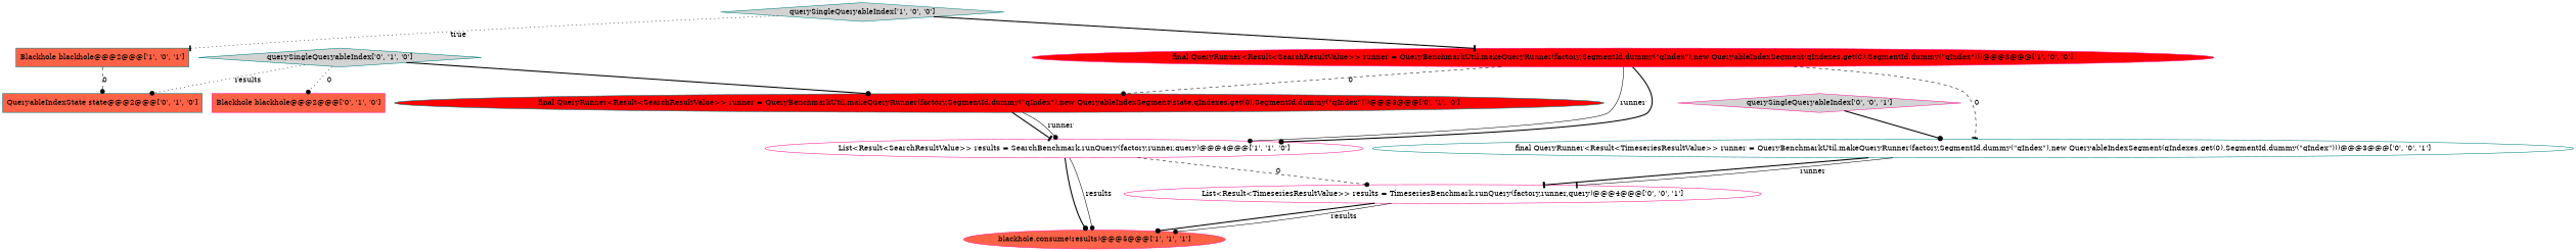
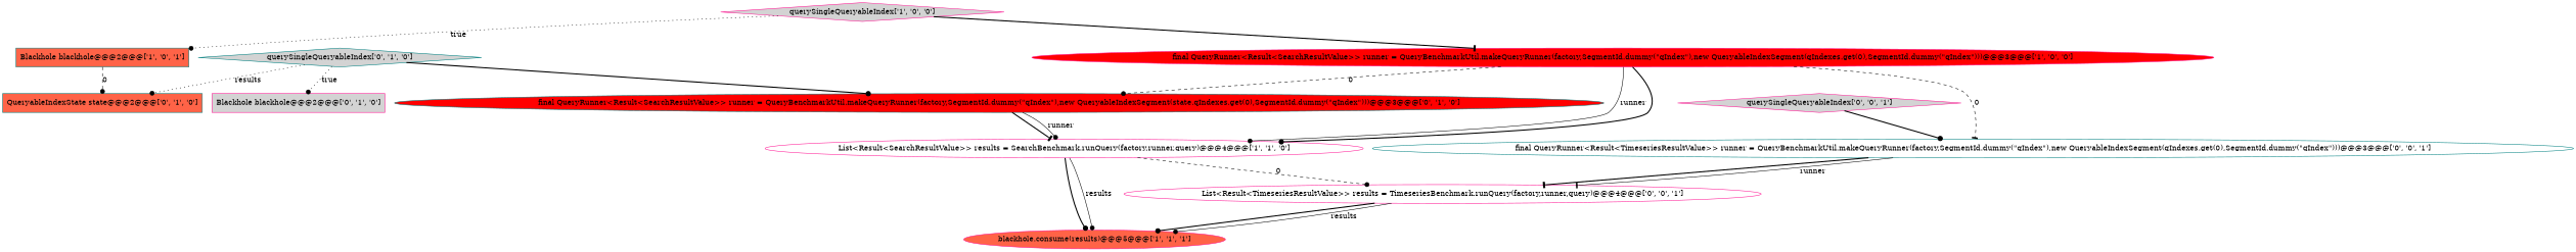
  digraph {
    node [color=teal fillcolor=tomato shape=ellipse style=filled]
    edge [arrowhead=dot style=bold]
    n1 [label="QueryableIndexState state@@@2@@@['0', '1', '0']" shape=box]
    n2 [color=deeppink fillcolor=white label="List<Result<SearchResultValue>> results = SearchBenchmark.runQuery(factory,runner,query)@@@4@@@['1', '1', '0']"]
    n3 [color=deeppink fillcolor=white label="List<Result<TimeseriesResultValue>> results = TimeseriesBenchmark.runQuery(factory,runner,query)@@@4@@@['0', '0', '1']"]
    n4 [color=deeppink label="blackhole.consume(results)@@@5@@@['1', '1', '1']"]
    n5 [fillcolor=lightgray label="querySingleQueryableIndex['0', '1', '0']" shape=diamond]
-   n6 [color=deeppink label="Blackhole blackhole@@@2@@@['0', '1', '0']" shape=box]
+   n6 [color=deeppink fillcolor=lightgray label="Blackhole blackhole@@@2@@@['0', '1', '0']" shape=box]
    n7 [fillcolor=red label="final QueryRunner<Result<SearchResultValue>> runner = QueryBenchmarkUtil.makeQueryRunner(factory,SegmentId.dummy(\"qIndex\"),new QueryableIndexSegment(state.qIndexes.get(0),SegmentId.dummy(\"qIndex\")))@@@3@@@['0', '1', '0']"]
    n8 [color=deeppink fillcolor=lightgray label="querySingleQueryableIndex['0', '0', '1']" shape=diamond]
    n9 [fillcolor=white label="final QueryRunner<Result<TimeseriesResultValue>> runner = QueryBenchmarkUtil.makeQueryRunner(factory,SegmentId.dummy(\"qIndex\"),new QueryableIndexSegment(qIndexes.get(0),SegmentId.dummy(\"qIndex\")))@@@3@@@['0', '0', '1']"]
    n10 [label="Blackhole blackhole@@@2@@@['1', '0', '1']" shape=box]
    n11 [color=deeppink fillcolor=red label="final QueryRunner<Result<SearchResultValue>> runner = QueryBenchmarkUtil.makeQueryRunner(factory,SegmentId.dummy(\"qIndex\"),new QueryableIndexSegment(qIndexes.get(0),SegmentId.dummy(\"qIndex\")))@@@3@@@['1', '0', '0']"]
-   n12 [fillcolor=lightgray label="querySingleQueryableIndex['1', '0', '0']" shape=diamond]
+   n12 [color=deeppink fillcolor=lightgray label="querySingleQueryableIndex['1', '0', '0']" shape=diamond]
    n2 -> n3 [label=0 style=dashed]
    n2 -> n4
    n2 -> n4 [label=results style=solid]
    n3 -> n4
    n3 -> n4 [label=results style=solid]
    n5 -> n1 [label=results style=dotted]
-   n5 -> n6 [label=0 style=dotted]
+   n5 -> n6 [label=true style=dotted]
    n5 -> n7
    n7 -> n2 [arrowhead=tee]
    n7 -> n2 [label=runner style=solid]
    n8 -> n9
    n9 -> n3 [arrowhead=tee]
    n9 -> n3 [arrowhead=tee label=runner style=solid]
    n10 -> n1 [label=0 style=dashed]
    n11 -> n2 [label=runner style=solid]
    n11 -> n2
    n11 -> n7 [label=0 style=dashed]
    n11 -> n9 [arrowhead=tee label=0 style=dashed]
-   n12 -> n10 [arrowhead=tee label=true style=dotted]
+   n12 -> n10 [label=true style=dotted]
    n12 -> n11 [arrowhead=tee]
  }
